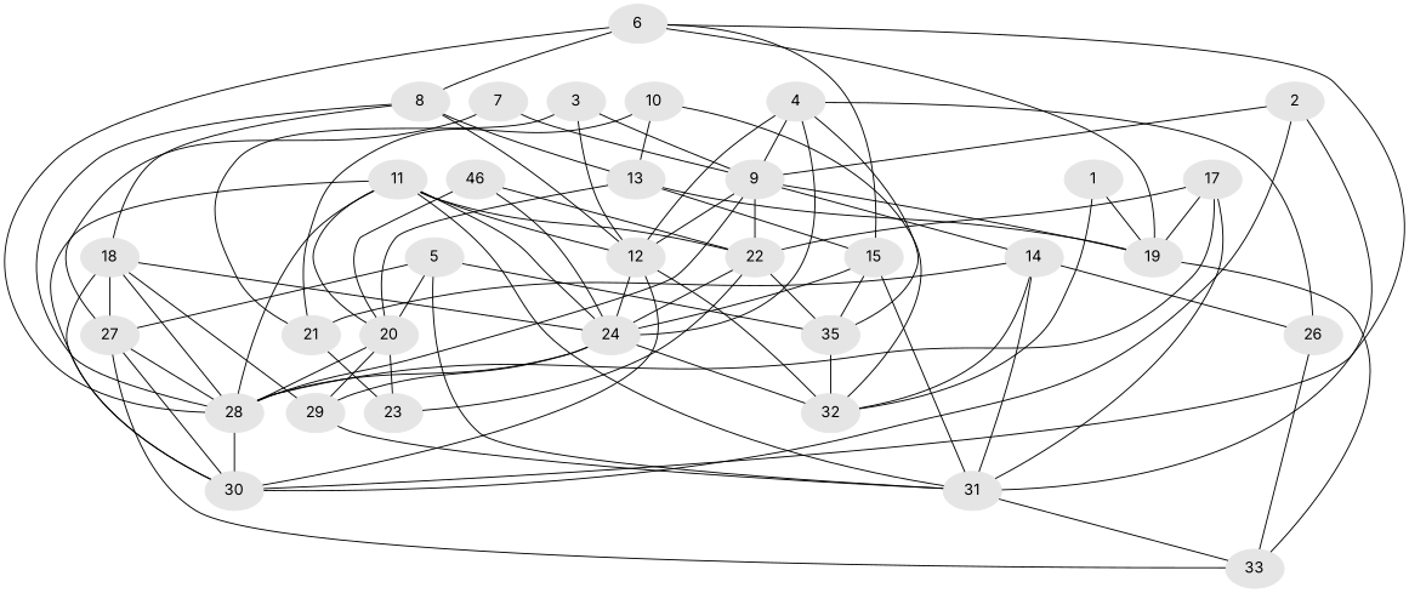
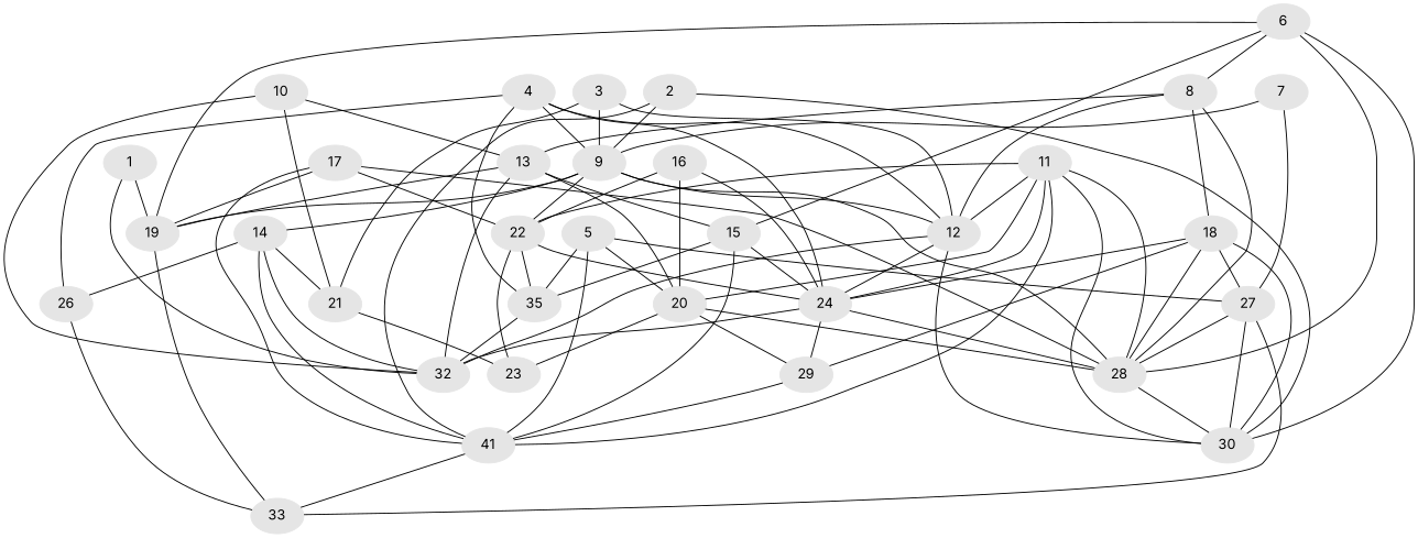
  graph {
    fontname=Inter
    node [color=gray90 fontname=Inter style=filled]
    edge [fontname=Inter weight=1.0]
    1
    19
    32
    33
    2
    9
    30
-   31
+   31 [label=41]
    12
    28
    14
    22
    3
    21
    24
    23
    4
    n18 [label=35]
    26
    29
    5
    20
    27
    6
    8
    15
    13
    18
    7
    10
    11
-   16 [label=46]
+   16
    17
    1 -- 19
    1 -- 32
    19 -- 33
    2 -- 9
    2 -- 30
    2 -- 31
    9 -- 19
    9 -- 12
    9 -- 28
    9 -- 14
    9 -- 22
    31 -- 33
    12 -- 32
    12 -- 30
    12 -- 24
    28 -- 30
    14 -- 32
    14 -- 31
    14 -- 21
    14 -- 26
    22 -- 24
    22 -- 23
    22 -- n18
    3 -- 9
    3 -- 12
    3 -- 21
    21 -- 23
    24 -- 32
    24 -- 28 [weight=3.0]
    24 -- 29
    4 -- 9
    4 -- 12
    4 -- 24
    4 -- n18
    4 -- 26
    n18 -- 32
    26 -- 33
    29 -- 31
    5 -- 31
    5 -- n18
    5 -- 20
    5 -- 27
    20 -- 28
    20 -- 23
    20 -- 29
    27 -- 33
    27 -- 30
    27 -- 28
    6 -- 19
    6 -- 30
    6 -- 28 [weight=2.0]
    6 -- 8
    6 -- 15
    8 -- 12
    8 -- 28
    8 -- 13
    8 -- 18
    15 -- 31
    15 -- 24 [weight=2.0]
    15 -- n18
    13 -- 19
+   13 -- 32
    13 -- 20
    13 -- 15
    18 -- 30
    18 -- 28
    18 -- 24
    18 -- 29
    18 -- 27
    7 -- 9
    7 -- 27
    10 -- 32
    10 -- 21
    10 -- 13
    11 -- 30
    11 -- 31
    11 -- 12
    11 -- 28
    11 -- 22
    11 -- 24
    11 -- 20
    16 -- 22
    16 -- 24
    16 -- 20
    17 -- 19
    17 -- 31
    17 -- 28
    17 -- 22
  }
